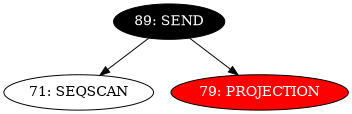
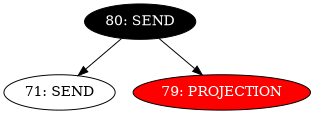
  digraph {
    node [fontcolor=white style=filled]
-   n1 [label="71: SEQSCAN" fontcolor="" style=""]
+   n1 [label="71: SEND" fontcolor="" style=""]
    n2 [fillcolor=red label="79: PROJECTION"]
-   n3 [fillcolor=black label="89: SEND"]
+   n3 [fillcolor=black label="80: SEND"]
    n3 -> n1
    n3 -> n2
  }
